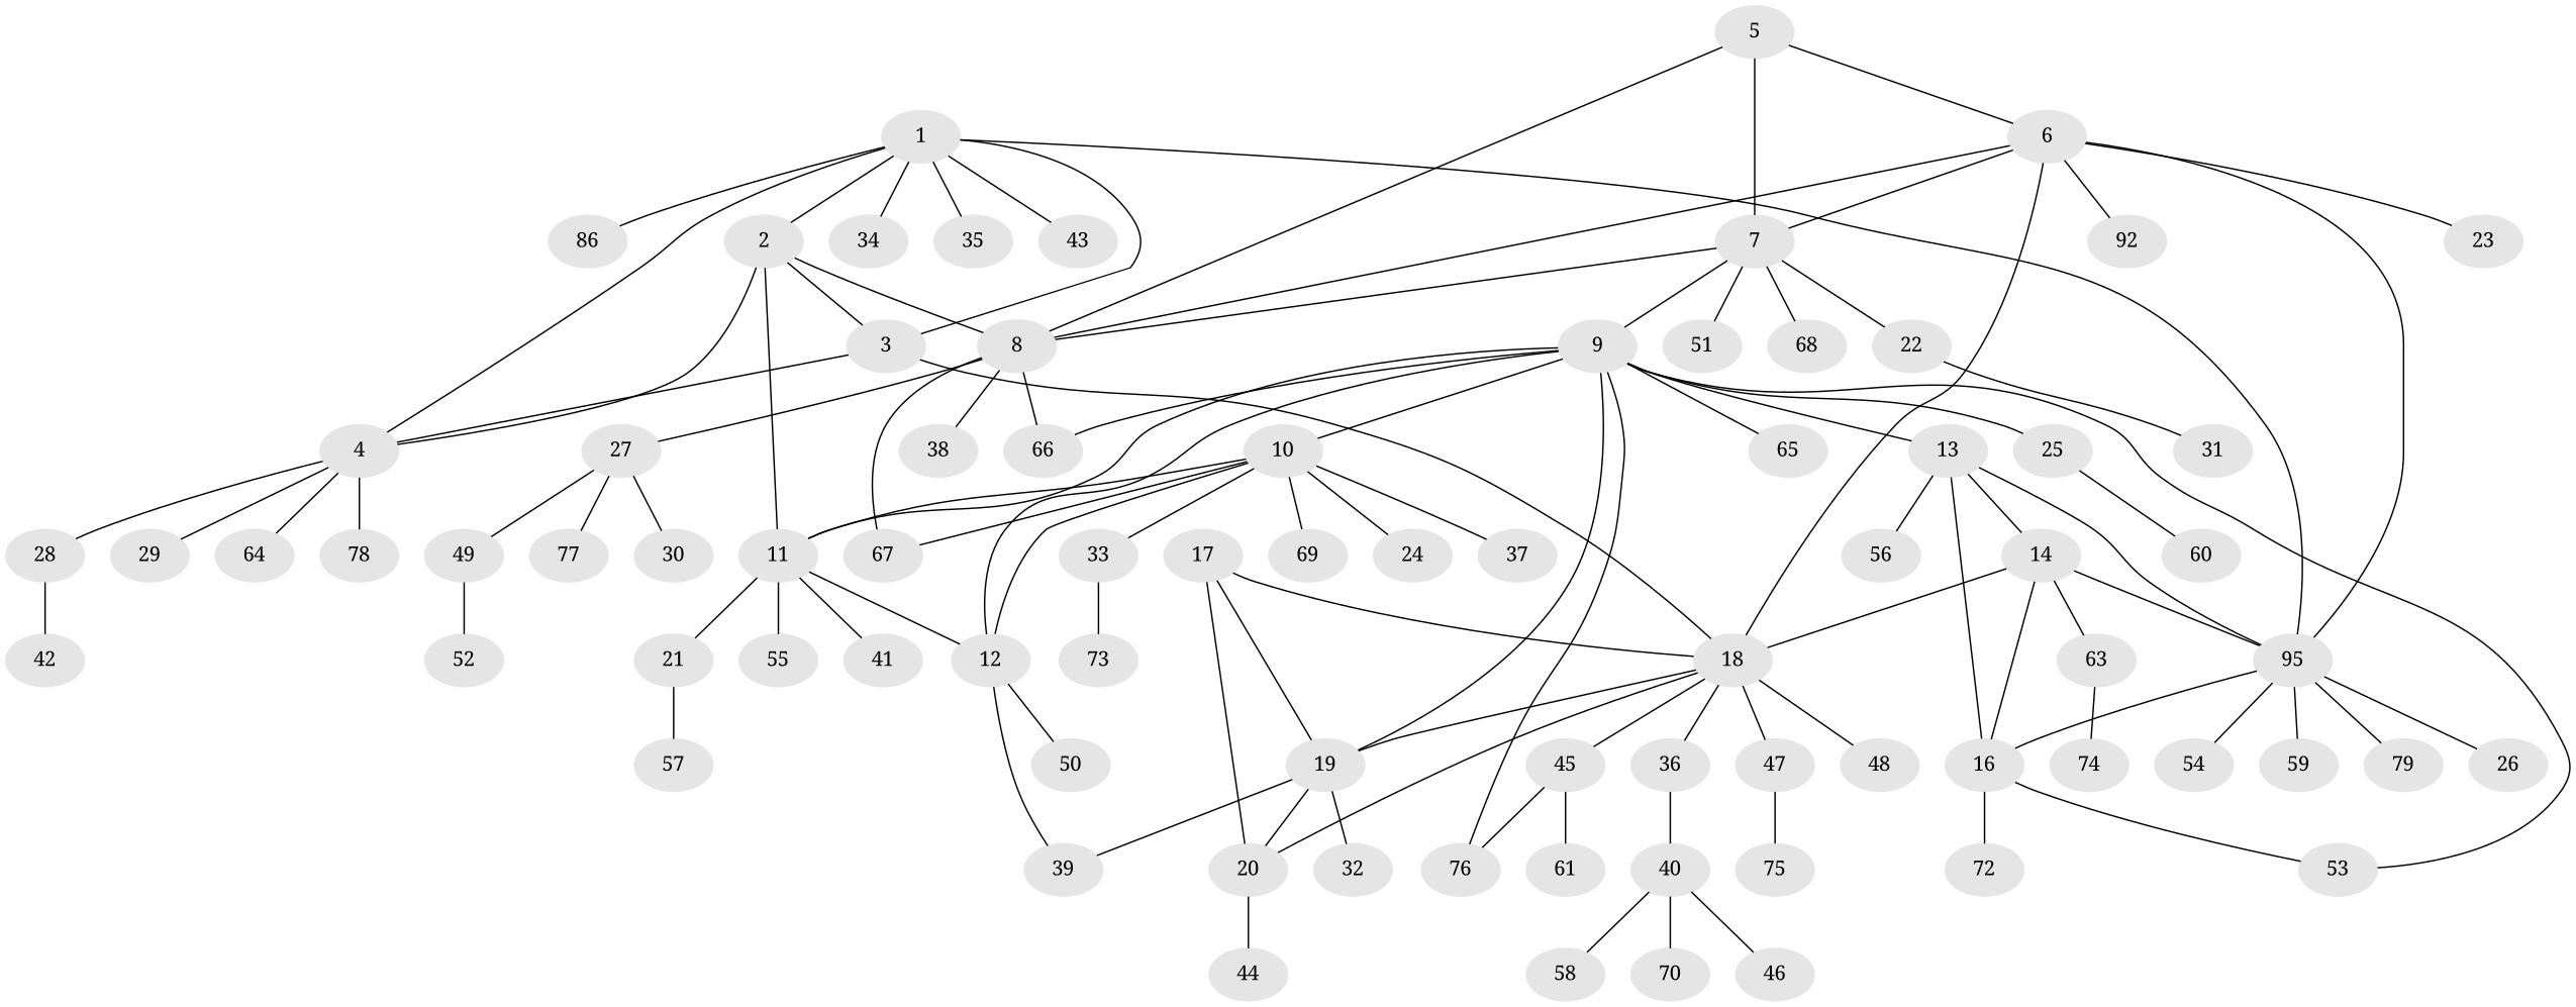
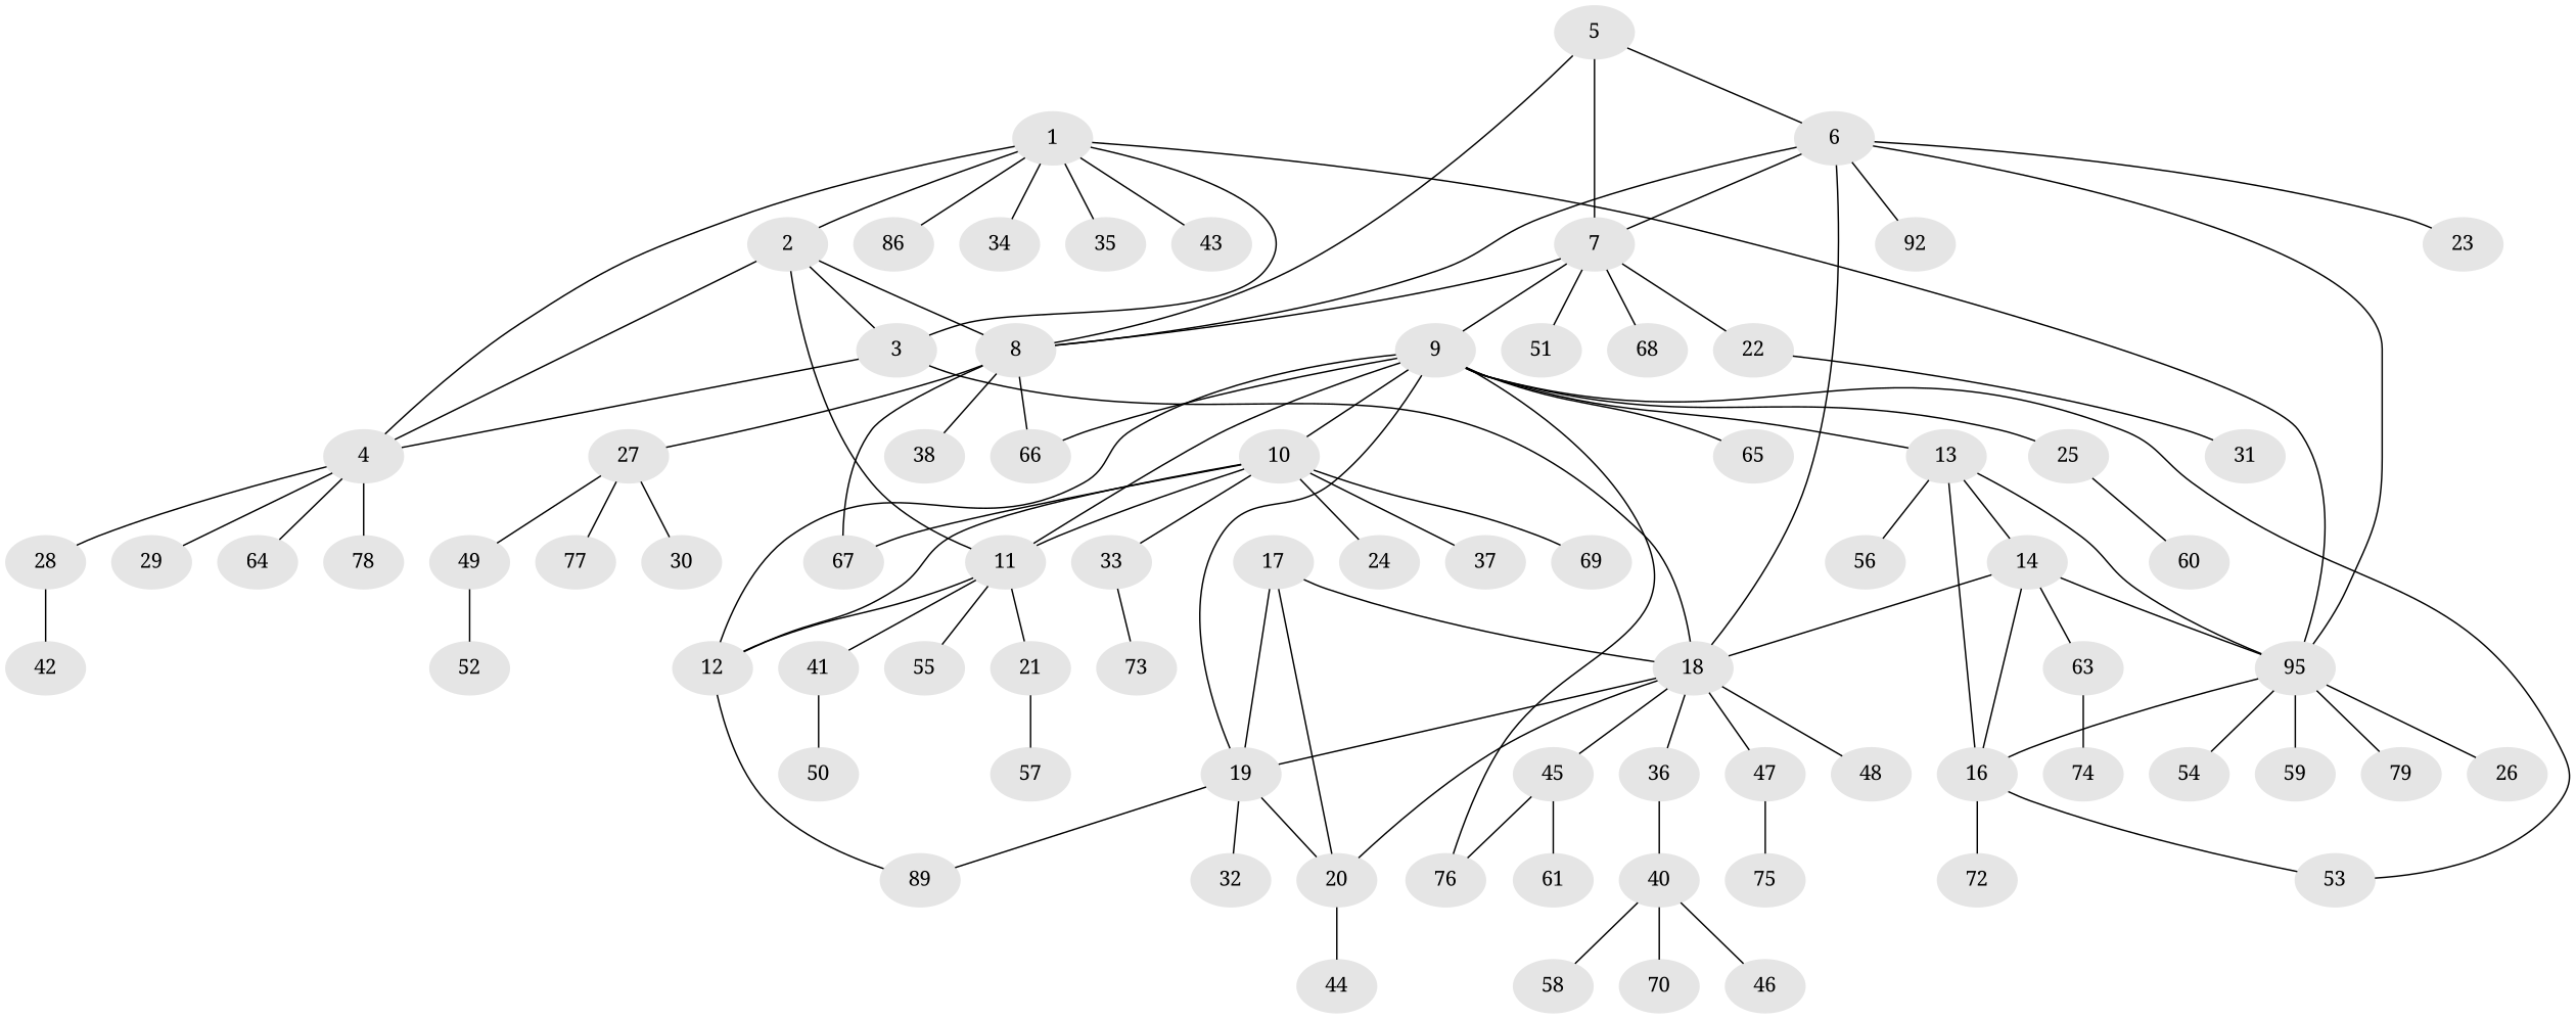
  graph {
    fontname="Noto Serif"
    node [color=gray90 fontname="Noto Serif" style=filled]
    edge [fontname="Noto Serif"]
    1
    2
    3
    4
    n5 [label=95]
    34
    35
    43
    n9 [label=86]
    8
    11
    18
    28
    29
    64
    78
    16
    26
    54
    59
    79
    27
    38
    66
    67
    12
    21
    41
    55
    19
    20
    36
    45
    47
    48
    42
    5
    6
    7
    23
    n41 [label=92]
    9
    22
    51
    68
    10
    13
    25
    53
    65
    76
    31
    30
    49
    77
    24
    33
    37
    69
-   39
+   39 [label=89]
    50
    14
    56
    32
    60
    73
    57
    63
    72
    74
    17
    44
    40
    61
    75
    52
    46
    58
    70
    1 -- 2
    1 -- 3
    1 -- 4
    1 -- n5
    1 -- 34
    1 -- 35
    1 -- 43
    1 -- n9
    2 -- 3
    2 -- 4
    2 -- 8
    2 -- 11
    3 -- 4
    3 -- 18
    4 -- 28
    4 -- 29
    4 -- 64
    4 -- 78
    n5 -- 16
    n5 -- 26
    n5 -- 54
    n5 -- 59
    n5 -- 79
    8 -- 27
    8 -- 38
    8 -- 66
    8 -- 67
    11 -- 12
    11 -- 21
    11 -- 41
    11 -- 55
    18 -- 19
    18 -- 20
    18 -- 36
    18 -- 45
    18 -- 47
    18 -- 48
    28 -- 42
    16 -- 53
    16 -- 72
    27 -- 30
    27 -- 49
    27 -- 77
    12 -- 39
-   12 -- 50
+   41 -- 50
    21 -- 57
    19 -- 20
    19 -- 39
    19 -- 32
    20 -- 44
    36 -- 40
    45 -- 76
    45 -- 61
    47 -- 75
    5 -- 8
    5 -- 6
    5 -- 7
    6 -- n5
    6 -- 8
    6 -- 18
    6 -- 7
    6 -- 23
    6 -- n41
    7 -- 8
    7 -- 9
    7 -- 22
    7 -- 51
    7 -- 68
    9 -- 11
    9 -- 66
    9 -- 12
    9 -- 19
    9 -- 10
    9 -- 13
    9 -- 25
    9 -- 53
    9 -- 65
    9 -- 76
    22 -- 31
    10 -- 11
    10 -- 67
    10 -- 12
    10 -- 24
    10 -- 33
    10 -- 37
    10 -- 69
    13 -- n5
    13 -- 16
    13 -- 14
    13 -- 56
    25 -- 60
    49 -- 52
    33 -- 73
    14 -- n5
    14 -- 18
    14 -- 16
    14 -- 63
    63 -- 74
    17 -- 18
    17 -- 19
    17 -- 20
    40 -- 46
    40 -- 58
    40 -- 70
  }
